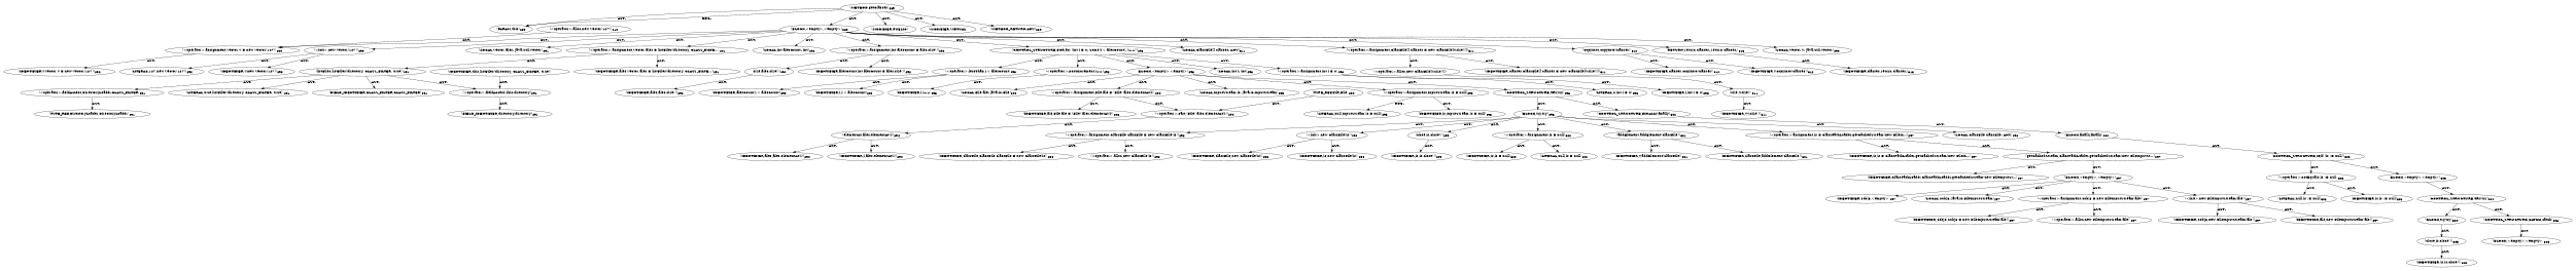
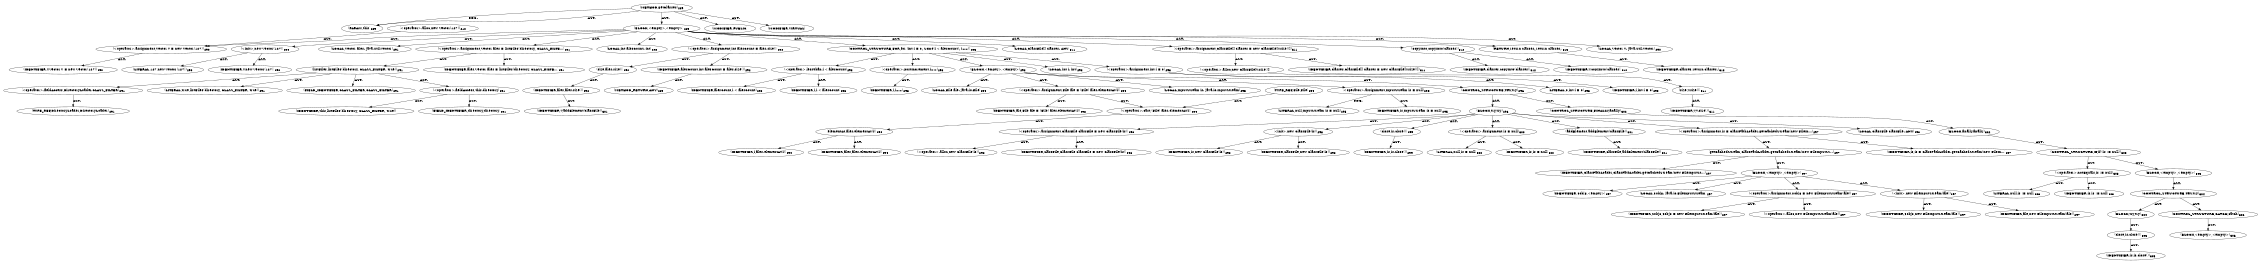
  digraph {
    n1 [label=<(METHOD,getClasses)<SUB>289</SUB>>]
    n2 [label=<(PARAM,this)<SUB>289</SUB>>]
    n3 [label=<(BLOCK,&lt;empty&gt;,&lt;empty&gt;)<SUB>289</SUB>>]
    n4 [label=<(MODIFIER,PUBLIC)>]
    n5 [label=<(MODIFIER,VIRTUAL)>]
    n6 [label=<(METHOD_RETURN,ANY)<SUB>289</SUB>>]
    n7 [label=<(LOCAL,Vector v: java.util.Vector)<SUB>290</SUB>>]
    n8 [label=<(&lt;operator&gt;.assignment,Vector v = new Vector(127))<SUB>290</SUB>>]
    n9 [label=<(&lt;init&gt;,new Vector(127))<SUB>290</SUB>>]
    n10 [label=<(LOCAL,Vector files: java.util.Vector)<SUB>291</SUB>>]
    n11 [label=<(&lt;operator&gt;.assignment,Vector files = listFiles(directory, CLASS_FILTE...)<SUB>291</SUB>>]
    n12 [label=<(LOCAL,int filesCount: int)<SUB>292</SUB>>]
    n13 [label=<(&lt;operator&gt;.assignment,int filesCount = files.size())<SUB>292</SUB>>]
    n14 [label=<(CONTROL_STRUCTURE,FOR,for (int i = 0; Some(i &lt; filesCount); i++))<SUB>293</SUB>>]
    n15 [label=<(LOCAL,ClassFile[] classes: ANY)<SUB>311</SUB>>]
    n16 [label=<(&lt;operator&gt;.assignment,ClassFile[] classes = new ClassFile[v.size()])<SUB>311</SUB>>]
    n17 [label=<(copyInto,copyInto(classes))<SUB>312</SUB>>]
    n18 [label=<(RETURN,return classes;,return classes;)<SUB>313</SUB>>]
    n19 [label=<(IDENTIFIER,v,Vector v = new Vector(127))<SUB>290</SUB>>]
    n20 [label=<(IDENTIFIER,v,new Vector(127))<SUB>290</SUB>>]
    n21 [label=<(LITERAL,127,new Vector(127))<SUB>290</SUB>>]
    n22 [label=<(IDENTIFIER,files,Vector files = listFiles(directory, CLASS_FILTE...)<SUB>291</SUB>>]
    n23 [label=<(listFiles,listFiles(directory, CLASS_FILTER, true))<SUB>291</SUB>>]
    n24 [label=<(IDENTIFIER,filesCount,int filesCount = files.size())<SUB>292</SUB>>]
    n25 [label=<(size,files.size())<SUB>292</SUB>>]
    n26 [label=<(LOCAL,int i: int)<SUB>293</SUB>>]
    n27 [label=<(&lt;operator&gt;.assignment,int i = 0)<SUB>293</SUB>>]
    n28 [label=<(&lt;operator&gt;.lessThan,i &lt; filesCount)<SUB>293</SUB>>]
    n29 [label=<(&lt;operator&gt;.postIncrement,i++)<SUB>293</SUB>>]
    n30 [label=<(BLOCK,&lt;empty&gt;,&lt;empty&gt;)<SUB>293</SUB>>]
    n31 [label=<(IDENTIFIER,classes,ClassFile[] classes = new ClassFile[v.size()])<SUB>311</SUB>>]
    n32 [label=<(&lt;operator&gt;.alloc,new ClassFile[v.size()])>]
    n33 [label=<(IDENTIFIER,v,copyInto(classes))<SUB>312</SUB>>]
    n34 [label=<(IDENTIFIER,classes,copyInto(classes))<SUB>312</SUB>>]
    n35 [label=<(IDENTIFIER,classes,return classes;)<SUB>313</SUB>>]
    n36 [label=<(&lt;operator&gt;.alloc,new Vector(127))<SUB>210</SUB>>]
    n37 [label=<(&lt;operator&gt;.fieldAccess,this.directory)<SUB>291</SUB>>]
    n38 [label=<(&lt;operator&gt;.fieldAccess,DirectoryLoader.CLASS_FILTER)<SUB>291</SUB>>]
    n39 [label=<(LITERAL,true,listFiles(directory, CLASS_FILTER, true))<SUB>291</SUB>>]
    n40 [label=<(FIELD_IDENTIFIER,CLASS_FILTER,CLASS_FILTER)<SUB>291</SUB>>]
    n41 [label=<(IDENTIFIER,this,listFiles(directory, CLASS_FILTER, true))>]
    n42 [label=<(FIELD_IDENTIFIER,directory,directory)<SUB>291</SUB>>]
    n43 [label=<(TYPE_REF,DirectoryLoader,DirectoryLoader)<SUB>291</SUB>>]
    n44 [label=<(IDENTIFIER,files,files.size())<SUB>292</SUB>>]
    n45 [label=<(IDENTIFIER,i,int i = 0)<SUB>293</SUB>>]
    n46 [label=<(LITERAL,0,int i = 0)<SUB>293</SUB>>]
    n47 [label=<(IDENTIFIER,i,i &lt; filesCount)<SUB>293</SUB>>]
    n48 [label=<(IDENTIFIER,filesCount,i &lt; filesCount)<SUB>293</SUB>>]
    n49 [label=<(IDENTIFIER,i,i++)<SUB>293</SUB>>]
    n50 [label=<(LOCAL,File file: java.io.File)<SUB>294</SUB>>]
    n51 [label=<(&lt;operator&gt;.assignment,File file = (File) files.elementAt(i))<SUB>294</SUB>>]
    n52 [label=<(LOCAL,InputStream is: java.io.InputStream)<SUB>295</SUB>>]
    n53 [label=<(&lt;operator&gt;.assignment,InputStream is = null)<SUB>295</SUB>>]
    n54 [label=<(CONTROL_STRUCTURE,TRY,try)<SUB>296</SUB>>]
    n55 [label=<(IDENTIFIER,file,File file = (File) files.elementAt(i))<SUB>298</SUB>>]
    n56 [label=<(&lt;operator&gt;.cast,(File) files.elementAt(i))<SUB>294</SUB>>]
    n57 [label=<(IDENTIFIER,is,InputStream is = null)<SUB>295</SUB>>]
    n58 [label=<(LITERAL,null,InputStream is = null)<SUB>295</SUB>>]
    n59 [label=<(BLOCK,try,try)<SUB>296</SUB>>]
    n60 [label=<(CONTROL_STRUCTURE,FINALLY,finally)<SUB>302</SUB>>]
    n61 [label=<(elementAt,files.elementAt(i))<SUB>294</SUB>>]
    n62 [label=<(TYPE_REF,File,File)<SUB>294</SUB>>]
    n63 [label=<(IDENTIFIER,files,files.elementAt(i))<SUB>294</SUB>>]
    n64 [label=<(IDENTIFIER,i,files.elementAt(i))<SUB>294</SUB>>]
    n65 [label=<(&lt;operator&gt;.assignment,is = ClassPathLoader.getCachedStream(new FileIn...)<SUB>297</SUB>>]
    n66 [label=<(LOCAL,ClassFile classFile: ANY)<SUB>298</SUB>>]
    n67 [label=<(&lt;operator&gt;.assignment,ClassFile classFile = new ClassFile(is))<SUB>298</SUB>>]
    n68 [label=<(&lt;init&gt;,new ClassFile(is))<SUB>298</SUB>>]
    n69 [label=<(close,is.close())<SUB>299</SUB>>]
    n70 [label=<(&lt;operator&gt;.assignment,is = null)<SUB>300</SUB>>]
    n71 [label=<(addElement,addElement(classFile))<SUB>301</SUB>>]
    n72 [label=<(BLOCK,finally,finally)<SUB>302</SUB>>]
    n73 [label=<(IDENTIFIER,is,is = ClassPathLoader.getCachedStream(new FileIn...)<SUB>297</SUB>>]
    n74 [label=<(getCachedStream,ClassPathLoader.getCachedStream(new FileInputSt...)<SUB>297</SUB>>]
    n75 [label=<(IDENTIFIER,classFile,ClassFile classFile = new ClassFile(is))<SUB>298</SUB>>]
    n76 [label=<(&lt;operator&gt;.alloc,new ClassFile(is))<SUB>298</SUB>>]
    n77 [label=<(IDENTIFIER,classFile,new ClassFile(is))<SUB>298</SUB>>]
    n78 [label=<(IDENTIFIER,is,new ClassFile(is))<SUB>298</SUB>>]
    n79 [label=<(IDENTIFIER,is,is.close())<SUB>299</SUB>>]
    n80 [label=<(IDENTIFIER,is,is = null)<SUB>300</SUB>>]
    n81 [label=<(LITERAL,null,is = null)<SUB>300</SUB>>]
    n82 [label=<(IDENTIFIER,v,addElement(classFile))<SUB>301</SUB>>]
    n83 [label=<(IDENTIFIER,classFile,addElement(classFile))<SUB>301</SUB>>]
    n84 [label=<(IDENTIFIER,ClassPathLoader,ClassPathLoader.getCachedStream(new FileInputSt...)<SUB>297</SUB>>]
    n85 [label=<(BLOCK,&lt;empty&gt;,&lt;empty&gt;)<SUB>297</SUB>>]
    n86 [label=<(LOCAL,$obj8: java.io.FileInputStream)<SUB>297</SUB>>]
    n87 [label=<(&lt;operator&gt;.assignment,$obj8 = new FileInputStream(file))<SUB>297</SUB>>]
    n88 [label=<(&lt;init&gt;,new FileInputStream(file))<SUB>297</SUB>>]
    n89 [label=<(IDENTIFIER,$obj8,&lt;empty&gt;)<SUB>297</SUB>>]
    n90 [label=<(IDENTIFIER,$obj8,$obj8 = new FileInputStream(file))<SUB>297</SUB>>]
    n91 [label=<(&lt;operator&gt;.alloc,new FileInputStream(file))<SUB>297</SUB>>]
    n92 [label=<(IDENTIFIER,$obj8,new FileInputStream(file))<SUB>297</SUB>>]
    n93 [label=<(IDENTIFIER,file,new FileInputStream(file))<SUB>297</SUB>>]
    n94 [label=<(CONTROL_STRUCTURE,IF,if (is != null))<SUB>303</SUB>>]
    n95 [label=<(&lt;operator&gt;.notEquals,is != null)<SUB>303</SUB>>]
    n96 [label=<(BLOCK,&lt;empty&gt;,&lt;empty&gt;)<SUB>303</SUB>>]
    n97 [label=<(IDENTIFIER,is,is != null)<SUB>303</SUB>>]
    n98 [label=<(LITERAL,null,is != null)<SUB>303</SUB>>]
    n99 [label=<(CONTROL_STRUCTURE,TRY,try)<SUB>304</SUB>>]
    n100 [label=<(BLOCK,try,try)<SUB>304</SUB>>]
    n101 [label=<(CONTROL_STRUCTURE,CATCH,catch)<SUB>306</SUB>>]
    n102 [label=<(close,is.close())<SUB>305</SUB>>]
    n103 [label=<(BLOCK,&lt;empty&gt;,&lt;empty&gt;)<SUB>306</SUB>>]
    n104 [label=<(IDENTIFIER,is,is.close())<SUB>305</SUB>>]
    n105 [label=<(size,v.size())<SUB>311</SUB>>]
    n106 [label=<(IDENTIFIER,v,v.size())<SUB>311</SUB>>]
    n1 -> n2 [label="AST: "]
    n1 -> n2 [label="DDG: "]
    n1 -> n3 [label="AST: "]
    n1 -> n4 [label="AST: "]
    n1 -> n5 [label="AST: "]
-   n1 -> n6 [label="AST: "]
+   n24 -> n6 [label="AST: "]
    n3 -> n7 [label="AST: "]
    n3 -> n8 [label="AST: "]
    n3 -> n9 [label="AST: "]
    n3 -> n10 [label="AST: "]
    n3 -> n11 [label="AST: "]
    n3 -> n12 [label="AST: "]
    n3 -> n13 [label="AST: "]
    n3 -> n14 [label="AST: "]
    n3 -> n15 [label="AST: "]
    n3 -> n16 [label="AST: "]
    n3 -> n17 [label="AST: "]
    n3 -> n18 [label="AST: "]
    n8 -> n19 [label="AST: "]
    n9 -> n20 [label="AST: "]
    n9 -> n21 [label="AST: "]
    n11 -> n22 [label="AST: "]
    n11 -> n23 [label="AST: "]
    n13 -> n24 [label="AST: "]
    n13 -> n25 [label="AST: "]
    n14 -> n26 [label="AST: "]
    n14 -> n27 [label="AST: "]
    n14 -> n28 [label="AST: "]
    n14 -> n29 [label="AST: "]
    n14 -> n30 [label="AST: "]
    n16 -> n31 [label="AST: "]
    n16 -> n32 [label="AST: "]
    n17 -> n33 [label="AST: "]
    n17 -> n34 [label="AST: "]
    n18 -> n35 [label="AST: "]
    n23 -> n37 [label="AST: "]
    n23 -> n38 [label="AST: "]
    n23 -> n39 [label="AST: "]
    n23 -> n40 [label="AST: "]
    n25 -> n44 [label="AST: "]
    n27 -> n45 [label="AST: "]
    n27 -> n46 [label="AST: "]
    n28 -> n47 [label="AST: "]
    n28 -> n48 [label="AST: "]
    n29 -> n49 [label="AST: "]
    n30 -> n50 [label="AST: "]
    n30 -> n51 [label="AST: "]
    n30 -> n52 [label="AST: "]
    n30 -> n53 [label="AST: "]
    n30 -> n54 [label="AST: "]
    n32 -> n105 [label="AST: "]
    n36 -> n8 [label="AST: "]
-   n41 -> n37 [label="AST: "]
+   n37 -> n41 [label="AST: "]
    n37 -> n42 [label="AST: "]
    n38 -> n43 [label="AST: "]
    n51 -> n55 [label="AST: "]
    n51 -> n56 [label="AST: "]
    n53 -> n57 [label="AST: "]
    n53 -> n58 [label="DDG: "]
    n54 -> n59 [label="AST: "]
    n54 -> n60 [label="AST: "]
    n56 -> n61 [label="AST: "]
    n59 -> n65 [label="AST: "]
    n59 -> n66 [label="AST: "]
    n59 -> n67 [label="AST: "]
    n59 -> n68 [label="AST: "]
    n59 -> n69 [label="AST: "]
    n59 -> n70 [label="AST: "]
    n59 -> n71 [label="AST: "]
    n60 -> n72 [label="AST: "]
    n61 -> n63 [label="AST: "]
    n61 -> n64 [label="AST: "]
    n62 -> n56 [label="AST: "]
    n65 -> n73 [label="AST: "]
    n65 -> n74 [label="AST: "]
    n67 -> n75 [label="AST: "]
    n67 -> n76 [label="AST: "]
    n68 -> n77 [label="AST: "]
    n68 -> n78 [label="AST: "]
    n69 -> n79 [label="AST: "]
    n70 -> n80 [label="AST: "]
    n70 -> n81 [label="AST: "]
-   n71 -> n82 [label="AST: "]
+   n44 -> n82 [label="AST: "]
    n71 -> n83 [label="AST: "]
    n72 -> n94 [label="AST: "]
    n74 -> n84 [label="AST: "]
    n74 -> n85 [label="AST: "]
    n85 -> n86 [label="AST: "]
    n85 -> n87 [label="AST: "]
    n85 -> n88 [label="AST: "]
    n85 -> n89 [label="AST: "]
    n87 -> n90 [label="AST: "]
    n87 -> n91 [label="AST: "]
    n88 -> n92 [label="AST: "]
    n88 -> n93 [label="AST: "]
    n94 -> n95 [label="AST: "]
    n94 -> n96 [label="AST: "]
    n95 -> n97 [label="AST: "]
    n95 -> n98 [label="AST: "]
    n96 -> n99 [label="AST: "]
    n99 -> n100 [label="AST: "]
    n99 -> n101 [label="AST: "]
    n100 -> n102 [label="AST: "]
    n101 -> n103 [label="AST: "]
    n102 -> n104 [label="AST: "]
    n105 -> n106 [label="AST: "]
  }
